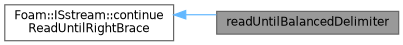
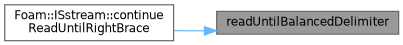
  digraph {
    rankdir=RL
    node [fontname=Helvetica fontsize=10 shape=box style=filled]
    n1 [color=gray40 fillcolor=grey60 fontcolor=black height=0.2 label=readUntilBalancedDelimiter width=0.4]
    n2 [color=grey40 fillcolor=white height=0.2 label="Foam::ISstream::continue\lReadUntilRightBrace" width=0.4]
-   n2 -> n1 [color=steelblue1 dir=back fontname=Helvetica fontsize=10 labelfontname=Helvetica labelfontsize=10 style=solid]
+   n1 -> n2 [color=steelblue1 dir=back fontname=Helvetica fontsize=10 labelfontname=Helvetica labelfontsize=10 style=solid]
  }
